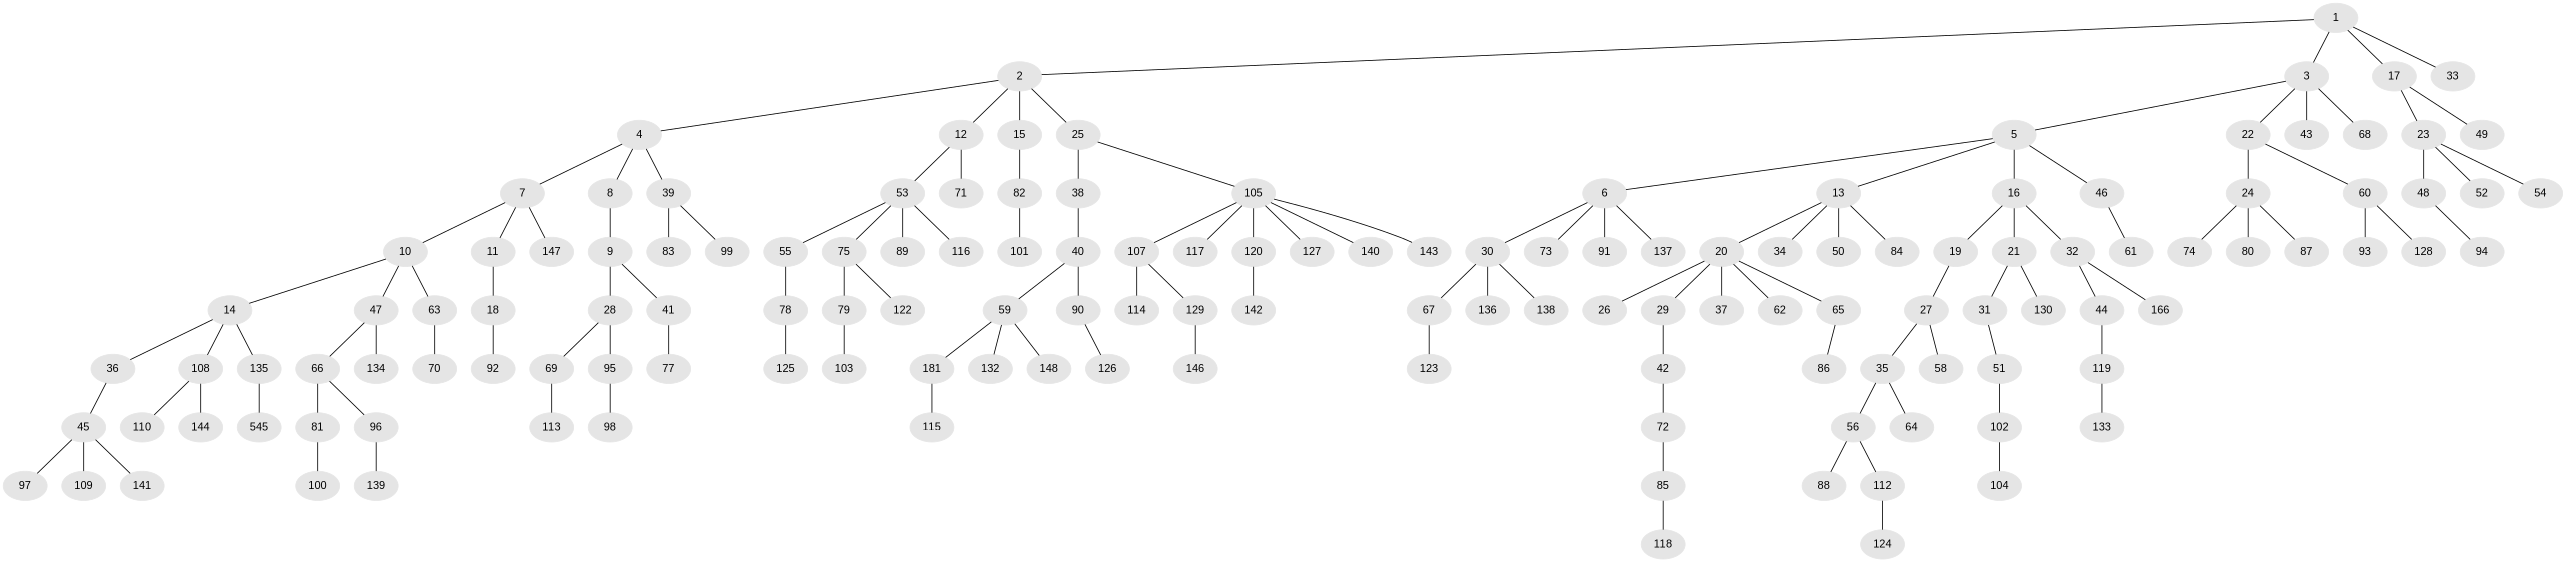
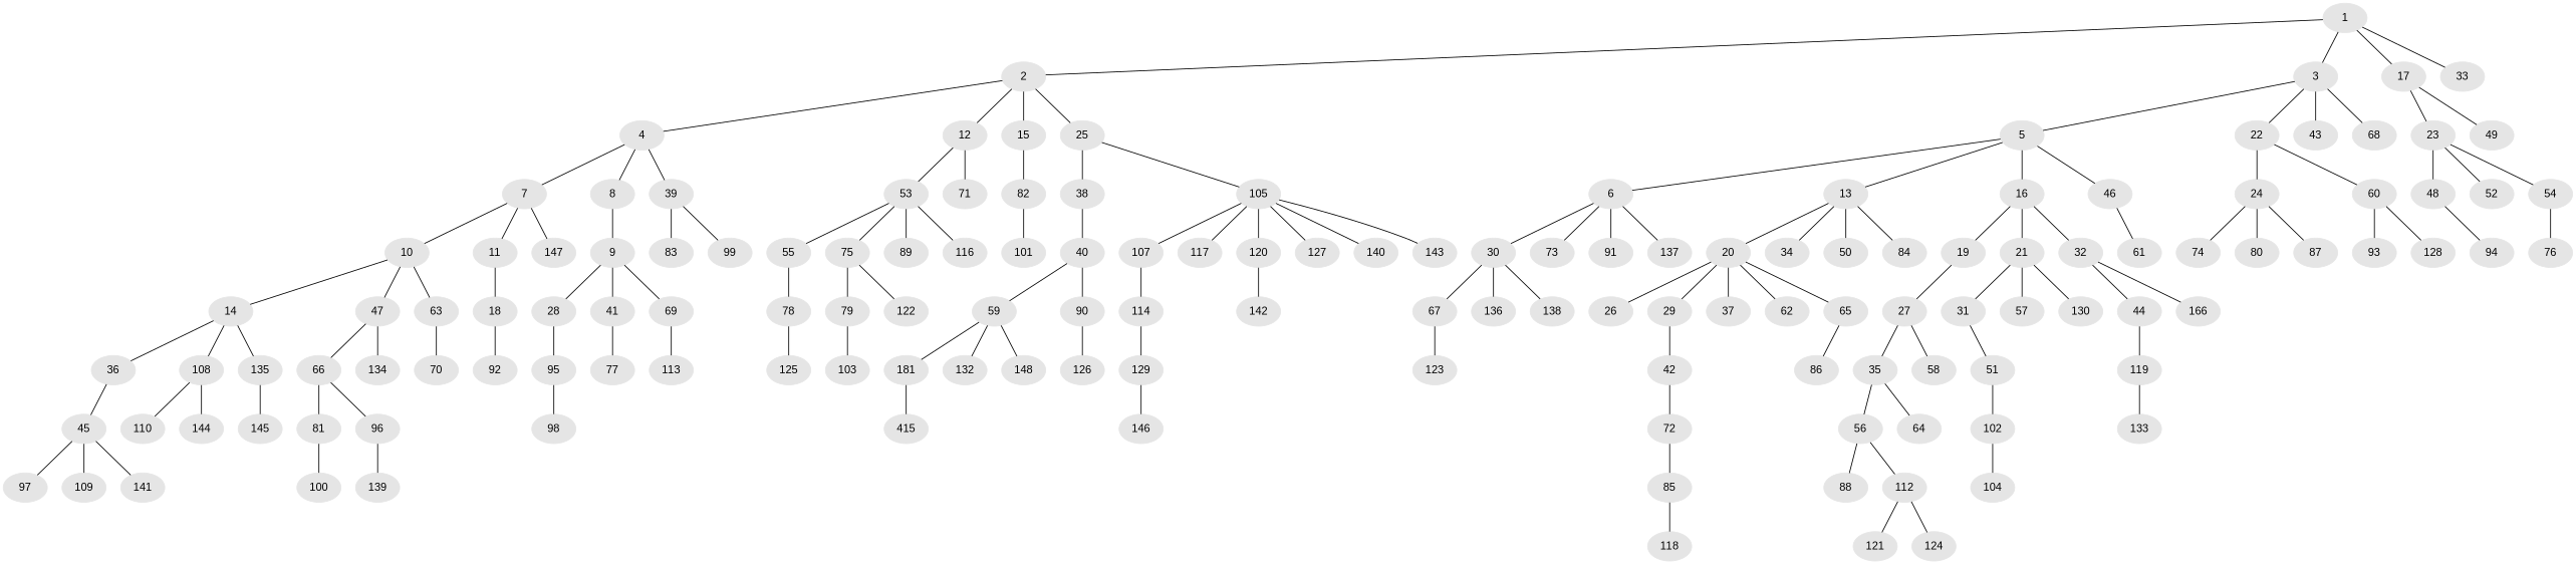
  graph {
    fontname="Liberation Sans"
    node [color=gray90 fontname="Liberation Sans" style=filled]
    edge [fontname="Liberation Sans"]
    1
    2
    3
    17
    33
    4
    12
    15
    25
    5
    22
    43
    68
    23
    49
    7
    8
    39
    53
    71
    82
    38
    105
    6
    13
    16
    46
    24
    60
    10
    11
    147
    9
    83
    99
    30
    73
    91
    137
    20
    34
    50
    84
    19
    21
    32
    61
    67
    136
    138
    14
    47
    63
    18
    28
    41
    69
    95
    77
    36
    108
    135
    66
    134
    70
    92
    55
    75
    89
    116
    26
    29
    37
    62
    65
    45
    110
    144
-   145 [label=545]
+   145
    101
    27
    31
+   57
    130
    44
    n86 [label=166]
    48
    52
    54
    35
    58
    42
    86
    51
    74
    80
    87
    93
    128
    94
+   76
    40
    107
    117
    120
    127
    140
    143
    56
    64
    113
    98
    72
    123
    102
    119
    88
    112
    97
    109
    141
    59
    90
    n124 [label=181]
    132
    148
    126
    85
    133
    81
    96
    104
    78
    79
    122
    125
+   121
    124
-   115
+   115 [label=415]
    100
    139
    118
    103
    114
    142
    129
    146
    1 -- 2
    1 -- 3
    1 -- 17
    1 -- 33
    2 -- 4
    2 -- 12
    2 -- 15
    2 -- 25
    3 -- 5
    3 -- 22
    3 -- 43
    3 -- 68
    17 -- 23
    17 -- 49
    4 -- 7
    4 -- 8
    4 -- 39
    12 -- 53
    12 -- 71
    15 -- 82
    25 -- 38
    25 -- 105
    5 -- 6
    5 -- 13
    5 -- 16
    5 -- 46
    22 -- 24
    22 -- 60
    23 -- 48
    23 -- 52
    23 -- 54
    7 -- 10
    7 -- 11
    7 -- 147
    8 -- 9
    39 -- 83
    39 -- 99
    53 -- 55
    53 -- 75
    53 -- 89
    53 -- 116
    82 -- 101
    38 -- 40
    105 -- 107
    105 -- 117
    105 -- 120
    105 -- 127
    105 -- 140
    105 -- 143
    6 -- 30
    6 -- 73
    6 -- 91
    6 -- 137
    13 -- 20
    13 -- 34
    13 -- 50
    13 -- 84
    16 -- 19
    16 -- 21
    16 -- 32
    46 -- 61
    24 -- 74
    24 -- 80
    24 -- 87
    60 -- 93
    60 -- 128
    10 -- 14
    10 -- 47
    10 -- 63
    11 -- 18
    9 -- 28
    9 -- 41
    30 -- 67
    30 -- 136
    30 -- 138
    20 -- 26
    20 -- 29
    20 -- 37
    20 -- 62
    20 -- 65
    19 -- 27
    21 -- 31
+   21 -- 57
    21 -- 130
    32 -- 44
    32 -- n86
    67 -- 123
    14 -- 36
    14 -- 108
    14 -- 135
    47 -- 66
    47 -- 134
    63 -- 70
    18 -- 92
-   28 -- 69
+   9 -- 69
    28 -- 95
    41 -- 77
    69 -- 113
    95 -- 98
    36 -- 45
    108 -- 110
    108 -- 144
    135 -- 145
    66 -- 81
    66 -- 96
    55 -- 78
    75 -- 79
    75 -- 122
    29 -- 42
    65 -- 86
    45 -- 97
    45 -- 109
    45 -- 141
    27 -- 35
    27 -- 58
    31 -- 51
    44 -- 119
    48 -- 94
+   54 -- 76
    35 -- 56
    35 -- 64
    42 -- 72
    51 -- 102
    40 -- 59
    40 -- 90
    107 -- 114
    120 -- 142
    56 -- 88
    56 -- 112
    72 -- 85
    102 -- 104
    119 -- 133
+   112 -- 121
    112 -- 124
    59 -- n124
    59 -- 132
    59 -- 148
    90 -- 126
    n124 -- 115
    85 -- 118
    81 -- 100
    96 -- 139
    78 -- 125
    79 -- 103
-   107 -- 129
+   114 -- 129
    129 -- 146
  }
